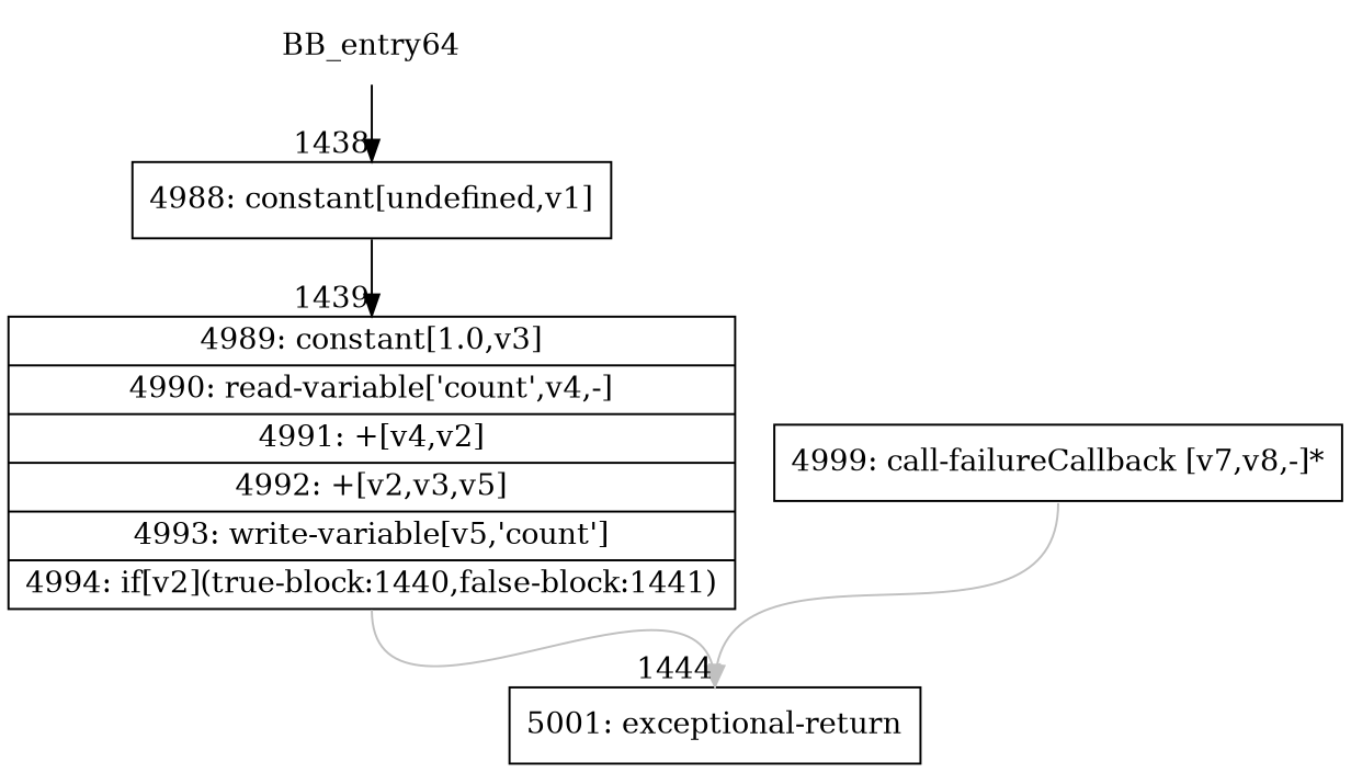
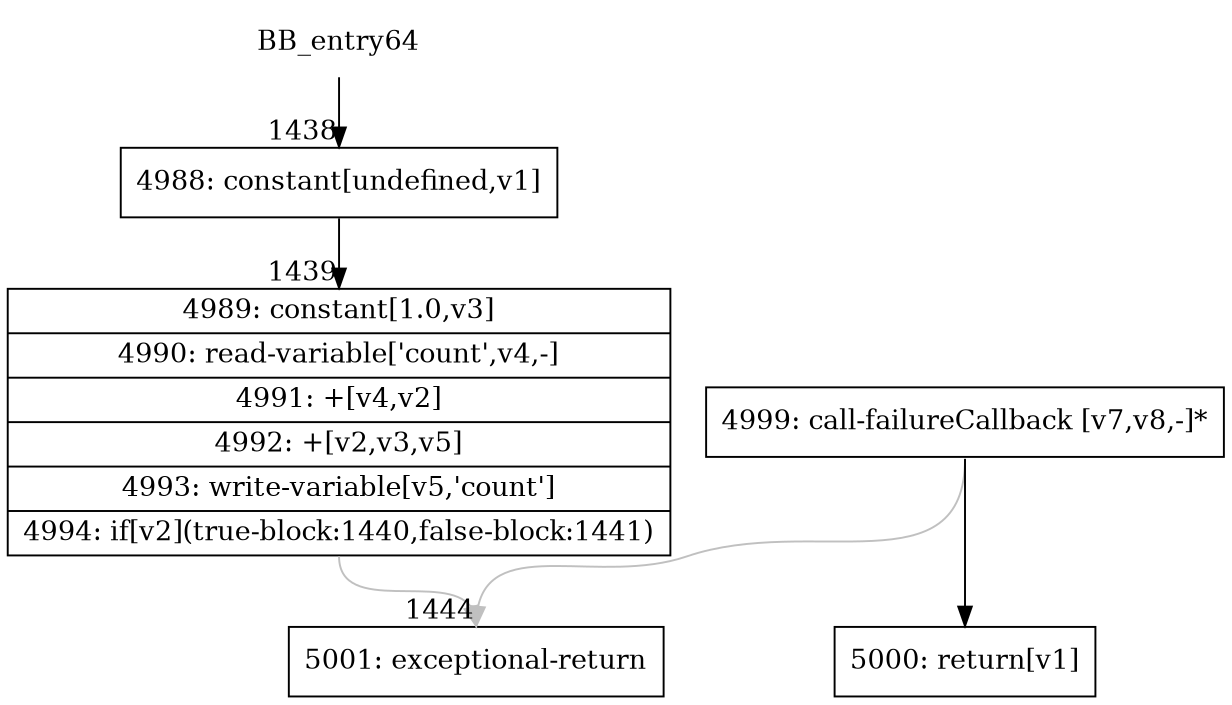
  digraph {
    rankdir=TD
    node [shape=record]
    edge [headport=n tailport=s]
    BB_entry64 [shape=none]
    n2 [label="{4988: constant[undefined,v1]}"]
    n3 [label="{4989: constant[1.0,v3]|4990: read-variable['count',v4,-]|4991: +[v4,v2]|4992: +[v2,v3,v5]|4993: write-variable[v5,'count']|4994: if[v2](true-block:1440,false-block:1441)}"]
    n4 [label="{5001: exceptional-return}"]
+   n5 [label="{5000: return[v1]}"]
    n6 [label="{4999: call-failureCallback [v7,v8,-]*}"]
    BB_entry64 -> n2 [headlabel="    1438"]
    n2 -> n3 [headlabel="      1439"]
    n3 -> n4 [color=gray headlabel="      1444"]
    n6 -> n4 [color=gray]
+   n6 -> n5
  }
